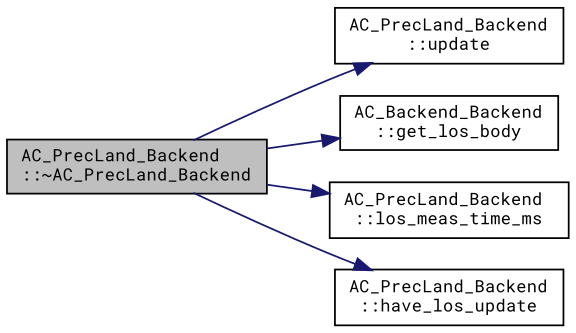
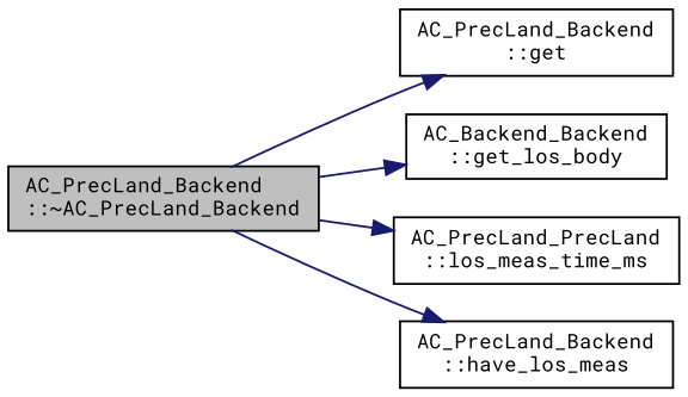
  digraph {
    fontname="Roboto Mono"
    rankdir=LR
    node [color=black fillcolor=white fontname="Roboto Mono" fontsize=10 shape=record style=filled]
    edge [color=midnightblue fontname="Roboto Mono" fontsize=10 labelfontname=Helvetica labelfontsize=10 style=solid]
    n1 [fillcolor=grey75 fontcolor=black height=0.2 label="AC_PrecLand_Backend\l::~AC_PrecLand_Backend" width=0.4]
-   n2 [height=0.2 label="AC_PrecLand_Backend\l::update" width=0.4]
+   n2 [height=0.2 label="AC_PrecLand_Backend\l::get" width=0.4]
    n3 [height=0.2 label="AC_Backend_Backend\l::get_los_body" width=0.4]
-   n4 [height=0.2 label="AC_PrecLand_Backend\l::los_meas_time_ms" width=0.4]
-   n5 [height=0.2 label="AC_PrecLand_Backend\l::have_los_update" width=0.4]
+   n4 [height=0.2 label="AC_PrecLand_PrecLand\l::los_meas_time_ms" width=0.4]
+   n5 [height=0.2 label="AC_PrecLand_Backend\l::have_los_meas" width=0.4]
    n1 -> n2
    n1 -> n3
    n1 -> n4
    n1 -> n5
  }
